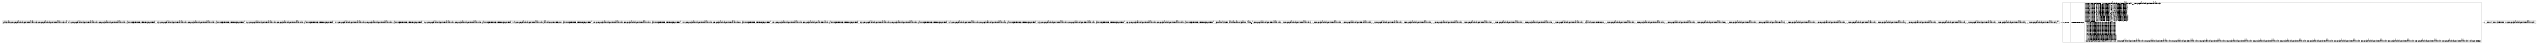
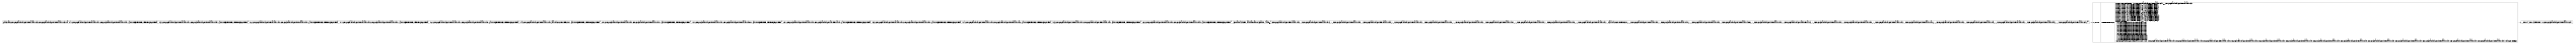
  digraph {
    rankdir=LR
    node [shape=record]
-   n1 [label="{0\:\ 0x0000|MTH_ENTER_BLOCK\l|0x0000: NEW_INSTANCE  (r0 I:com.google.android.gms.internal.ads.zzcdz) =  com.google.android.gms.internal.ads.zzcdz \l0x0002: MOVE  (r1 I:?[OBJECT, ARRAY]) = (r14 I:?[OBJECT, ARRAY]) \l0x0003: MOVE  (r2 I:?[OBJECT, ARRAY]) = (r15 I:?[OBJECT, ARRAY]) \l0x0004: MOVE  (r3 I:?[OBJECT, ARRAY]) = (r16 I:?[OBJECT, ARRAY]) \l0x0006: MOVE  (r4 I:?[OBJECT, ARRAY]) = (r17 I:?[OBJECT, ARRAY]) \l0x0008: MOVE  (r5 I:?[OBJECT, ARRAY]) = (r18 I:?[OBJECT, ARRAY]) \l0x000a: MOVE  (r6 I:?[OBJECT, ARRAY]) = (r19 I:?[OBJECT, ARRAY]) \l0x000c: MOVE  (r7 I:?[OBJECT, ARRAY]) = (r20 I:?[OBJECT, ARRAY]) \l0x000e: MOVE  (r8 I:?[OBJECT, ARRAY]) = (r21 I:?[OBJECT, ARRAY]) \l0x0010: MOVE  (r9 I:?[OBJECT, ARRAY]) = (r22 I:?[OBJECT, ARRAY]) \l0x0012: MOVE  (r10 I:?[OBJECT, ARRAY]) = (r23 I:?[OBJECT, ARRAY]) \l0x0014: MOVE  (r11 I:?[OBJECT, ARRAY]) = (r24 I:?[OBJECT, ARRAY]) \l0x0016: MOVE  (r12 I:?[OBJECT, ARRAY]) = (r25 I:?[OBJECT, ARRAY]) \l0x0018: MOVE  (r13 I:?[OBJECT, ARRAY]) = (r26 I:?[OBJECT, ARRAY]) \l0x001a: ENTER  \l  (r0 I:com.google.android.gms.internal.ads.zzcdz)\l  (r1 I:com.google.android.gms.internal.ads.zzdtt)\l  (r2 I:com.google.android.gms.internal.ads.zzdtt)\l  (r3 I:com.google.android.gms.internal.ads.zzdtt)\l  (r4 I:com.google.android.gms.internal.ads.zzdtt)\l  (r5 I:com.google.android.gms.internal.ads.zzdtt)\l  (r6 I:com.google.android.gms.internal.ads.zzdtt)\l  (r7 I:com.google.android.gms.internal.ads.zzdtt)\l  (r8 I:com.google.android.gms.internal.ads.zzdtt)\l  (r9 I:com.google.android.gms.internal.ads.zzdtt)\l  (r10 I:com.google.android.gms.internal.ads.zzdtt)\l  (r11 I:com.google.android.gms.internal.ads.zzdtt)\l  (r12 I:com.google.android.gms.internal.ads.zzdtt)\l  (r13 I:com.google.android.gms.internal.ads.zzdtt)\l com.google.android.gms.internal.ads.zzcdz.\<init\>(com.google.android.gms.internal.ads.zzdtt, com.google.android.gms.internal.ads.zzdtt, com.google.android.gms.internal.ads.zzdtt, com.google.android.gms.internal.ads.zzdtt, com.google.android.gms.internal.ads.zzdtt, com.google.android.gms.internal.ads.zzdtt, com.google.android.gms.internal.ads.zzdtt, com.google.android.gms.internal.ads.zzdtt, com.google.android.gms.internal.ads.zzdtt, com.google.android.gms.internal.ads.zzdtt, com.google.android.gms.internal.ads.zzdtt, com.google.android.gms.internal.ads.zzdtt, com.google.android.gms.internal.ads.zzdtt):void type: DIRECT \l}"]
+   n1 [label="{0\:\ 0x0000|MTH_ENTER_BLOCK\l|0x0000: NEW_INSTANCE  (r0 I:com.google.android.gms.internal.ads.zzcdz) =  com.google.android.gms.internal.ads.zzcdz \l0x0002: MOVE  (r1 I:?[OBJECT, ARRAY]) = (r14 I:?[OBJECT, ARRAY]) \l0x0003: MOVE  (r2 I:?[OBJECT, ARRAY]) = (r15 I:?[OBJECT, ARRAY]) \l0x0004: MOVE  (r3 I:?[OBJECT, ARRAY]) = (r16 I:?[OBJECT, ARRAY]) \l0x0006: MOVE  (r4 I:?[OBJECT, ARRAY]) = (r17 I:?[OBJECT, ARRAY]) \l0x0008: MOVE  (r5 I:?[OBJECT, ARRAY]) = (r18 I:?[OBJECT, ARRAY]) \l0x000a: MOVE  (r6 I:?[OBJECT, ARRAY]) = (r19 I:?[OBJECT, ARRAY]) \l0x000c: MOVE  (r7 I:?[OBJECT, ARRAY]) = (r20 I:?[OBJECT, ARRAY]) \l0x000e: MOVE  (r8 I:?[OBJECT, ARRAY]) = (r21 I:?[OBJECT, ARRAY]) \l0x0010: MOVE  (r9 I:?[OBJECT, ARRAY]) = (r22 I:?[OBJECT, ARRAY]) \l0x0012: MOVE  (r10 I:?[OBJECT, ARRAY]) = (r23 I:?[OBJECT, ARRAY]) \l0x0014: MOVE  (r11 I:?[OBJECT, ARRAY]) = (r24 I:?[OBJECT, ARRAY]) \l0x0016: MOVE  (r12 I:?[OBJECT, ARRAY]) = (r25 I:?[OBJECT, ARRAY]) \l0x0018: MOVE  (r13 I:?[OBJECT, ARRAY]) = (r26 I:?[OBJECT, ARRAY]) \l0x001a: INVOKE  \l  (r0 I:com.google.android.gms.internal.ads.zzcdz)\l  (r1 I:com.google.android.gms.internal.ads.zzdtt)\l  (r2 I:com.google.android.gms.internal.ads.zzdtt)\l  (r3 I:com.google.android.gms.internal.ads.zzdtt)\l  (r4 I:com.google.android.gms.internal.ads.zzdtt)\l  (r5 I:com.google.android.gms.internal.ads.zzdtt)\l  (r6 I:com.google.android.gms.internal.ads.zzdtt)\l  (r7 I:com.google.android.gms.internal.ads.zzdtt)\l  (r8 I:com.google.android.gms.internal.ads.zzdtt)\l  (r9 I:com.google.android.gms.internal.ads.zzdtt)\l  (r10 I:com.google.android.gms.internal.ads.zzdtt)\l  (r11 I:com.google.android.gms.internal.ads.zzdtt)\l  (r12 I:com.google.android.gms.internal.ads.zzdtt)\l  (r13 I:com.google.android.gms.internal.ads.zzdtt)\l com.google.android.gms.internal.ads.zzcdz.\<init\>(com.google.android.gms.internal.ads.zzdtt, com.google.android.gms.internal.ads.zzdtt, com.google.android.gms.internal.ads.zzdtt, com.google.android.gms.internal.ads.zzdtt, com.google.android.gms.internal.ads.zzdtt, com.google.android.gms.internal.ads.zzdtt, com.google.android.gms.internal.ads.zzdtt, com.google.android.gms.internal.ads.zzdtt, com.google.android.gms.internal.ads.zzdtt, com.google.android.gms.internal.ads.zzdtt, com.google.android.gms.internal.ads.zzdtt, com.google.android.gms.internal.ads.zzdtt, com.google.android.gms.internal.ads.zzdtt):void type: DIRECT \l}"]
    n2 [label="{1\:\ 0x001d|0x001d: RETURN  (r0 I:com.google.android.gms.internal.ads.zzcdz) \l}"]
    n3 [label="{public static com.google.android.gms.internal.ads.zzcdz com.google.android.gms.internal.ads.zzcdz.zza((r14 I:com.google.android.gms.internal.ads.zzdtt\<com.google.android.gms.internal.ads.zzbrh\> A[IMMUTABLE_TYPE, METHOD_ARGUMENT]), (r15 I:com.google.android.gms.internal.ads.zzdtt\<com.google.android.gms.internal.ads.zzbsd\> A[IMMUTABLE_TYPE, METHOD_ARGUMENT]), (r16 I:com.google.android.gms.internal.ads.zzdtt\<com.google.android.gms.internal.ads.zzbsr\> A[IMMUTABLE_TYPE, METHOD_ARGUMENT]), (r17 I:com.google.android.gms.internal.ads.zzdtt\<com.google.android.gms.internal.ads.zzbsu\> A[IMMUTABLE_TYPE, METHOD_ARGUMENT]), (r18 I:com.google.android.gms.internal.ads.zzdtt\<com.google.android.gms.internal.ads.zzbto\> A[IMMUTABLE_TYPE, METHOD_ARGUMENT]), (r19 I:com.google.android.gms.internal.ads.zzdtt\<java.util.concurrent.Executor\> A[IMMUTABLE_TYPE, METHOD_ARGUMENT]), (r20 I:com.google.android.gms.internal.ads.zzdtt\<com.google.android.gms.internal.ads.zzbuz\> A[IMMUTABLE_TYPE, METHOD_ARGUMENT]), (r21 I:com.google.android.gms.internal.ads.zzdtt\<com.google.android.gms.internal.ads.zzbmm\> A[IMMUTABLE_TYPE, METHOD_ARGUMENT]), (r22 I:com.google.android.gms.internal.ads.zzdtt\<com.google.android.gms.ads.internal.zzb\> A[IMMUTABLE_TYPE, METHOD_ARGUMENT]), (r23 I:com.google.android.gms.internal.ads.zzdtt\<com.google.android.gms.internal.ads.zzbrx\> A[IMMUTABLE_TYPE, METHOD_ARGUMENT]), (r24 I:com.google.android.gms.internal.ads.zzdtt\<com.google.android.gms.internal.ads.zzavc\> A[IMMUTABLE_TYPE, METHOD_ARGUMENT]), (r25 I:com.google.android.gms.internal.ads.zzdtt\<com.google.android.gms.internal.ads.zzdh\> A[IMMUTABLE_TYPE, METHOD_ARGUMENT]), (r26 I:com.google.android.gms.internal.ads.zzdtt\<com.google.android.gms.internal.ads.zzbtk\> A[IMMUTABLE_TYPE, METHOD_ARGUMENT]))  | Annotation[SYSTEM, dalvik.annotation.Signature, \{value=[(, Lcom\/google\/android\/gms\/internal\/ads\/zzdtt, \<, Lcom\/google\/android\/gms\/internal\/ads\/zzbrh;, \>;, Lcom\/google\/android\/gms\/internal\/ads\/zzdtt, \<, Lcom\/google\/android\/gms\/internal\/ads\/zzbsd;, \>;, Lcom\/google\/android\/gms\/internal\/ads\/zzdtt, \<, Lcom\/google\/android\/gms\/internal\/ads\/zzbsr;, \>;, Lcom\/google\/android\/gms\/internal\/ads\/zzdtt, \<, Lcom\/google\/android\/gms\/internal\/ads\/zzbsu;, \>;, Lcom\/google\/android\/gms\/internal\/ads\/zzdtt, \<, Lcom\/google\/android\/gms\/internal\/ads\/zzbto;, \>;, Lcom\/google\/android\/gms\/internal\/ads\/zzdtt, \<, Ljava\/util\/concurrent\/Executor;, \>;, Lcom\/google\/android\/gms\/internal\/ads\/zzdtt, \<, Lcom\/google\/android\/gms\/internal\/ads\/zzbuz;, \>;, Lcom\/google\/android\/gms\/internal\/ads\/zzdtt, \<, Lcom\/google\/android\/gms\/internal\/ads\/zzbmm;, \>;, Lcom\/google\/android\/gms\/internal\/ads\/zzdtt, \<, Lcom\/google\/android\/gms\/ads\/internal\/zzb;, \>;, Lcom\/google\/android\/gms\/internal\/ads\/zzdtt, \<, Lcom\/google\/android\/gms\/internal\/ads\/zzbrx;, \>;, Lcom\/google\/android\/gms\/internal\/ads\/zzdtt, \<, Lcom\/google\/android\/gms\/internal\/ads\/zzavc;, \>;, Lcom\/google\/android\/gms\/internal\/ads\/zzdtt, \<, Lcom\/google\/android\/gms\/internal\/ads\/zzdh;, \>;, Lcom\/google\/android\/gms\/internal\/ads\/zzdtt, \<, Lcom\/google\/android\/gms\/internal\/ads\/zzbtk;, \>;), Lcom\/google\/android\/gms\/internal\/ads\/zzcdz;]\}]\l}"]
    n1 -> n2
    n3 -> n1
  }
